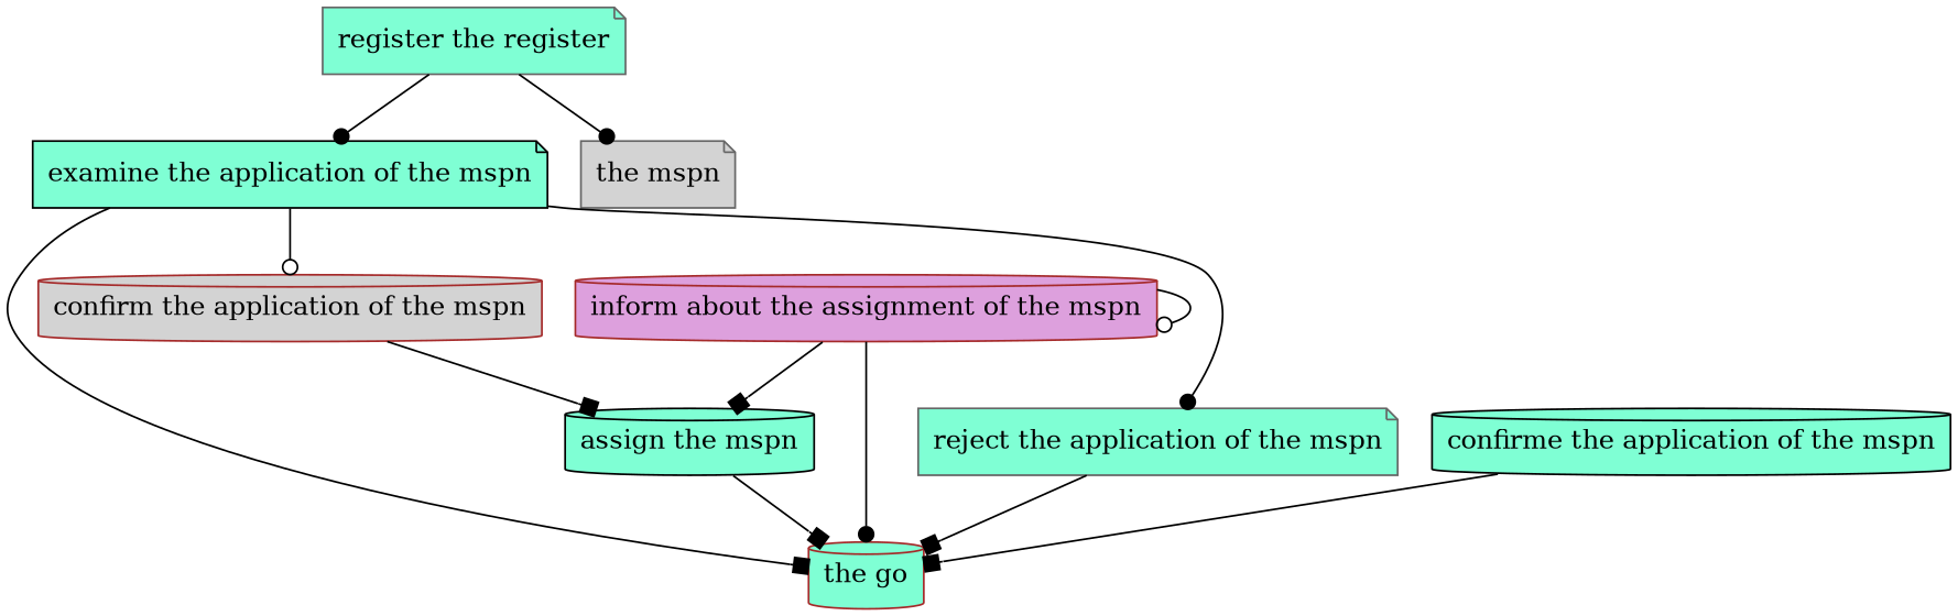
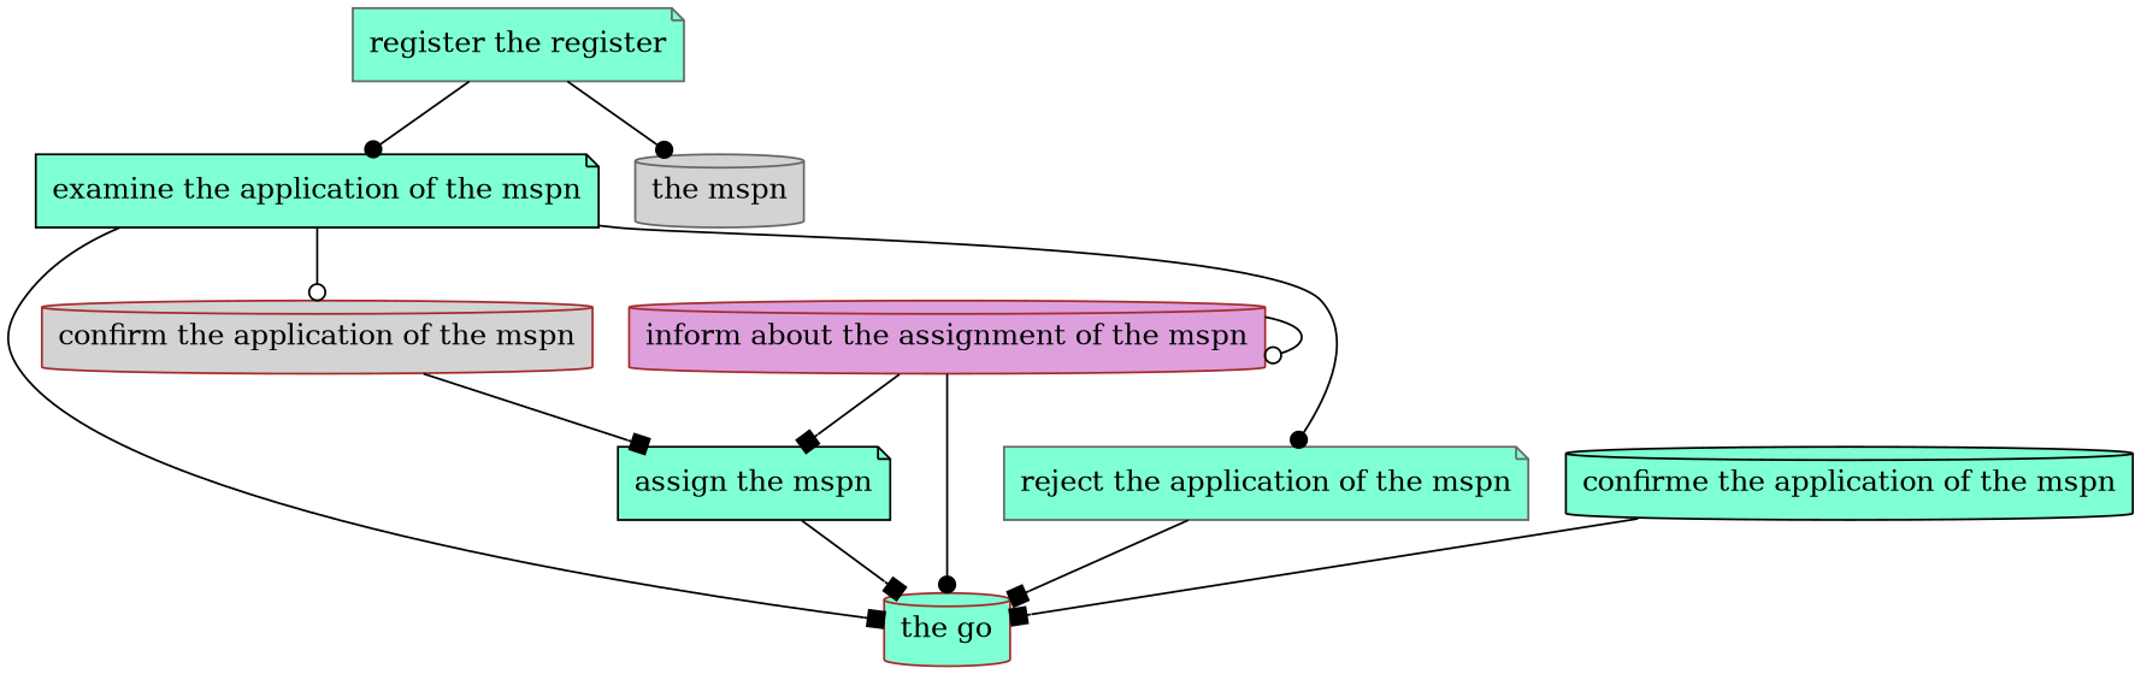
  digraph {
    node [color=gray40 fillcolor=aquamarine shape=cylinder style=filled]
    edge [arrowhead=box attrs="{'type': 'flow', 'label': 'flow'}"]
    n1 [attrs="{'type': 'Activity', 'label': 'register the measurement'}" label="register the register" shape=note]
    "examine the application of the mspn" [attrs="{'type': 'Activity', 'label': 'examine the application of the mspn'}" color=black shape=note]
-   "the mspn" [attrs="{'type': 'Actor', 'label': 'the mspn'}" fillcolor=lightgrey shape=note]
+   "the mspn" [attrs="{'type': 'Actor', 'label': 'the mspn'}" fillcolor=lightgrey]
    "reject the application of the mspn" [attrs="{'type': 'Activity', 'label': 'reject the application of the mspn'}" shape=note]
    "confirm the application of the mspn" [attrs="{'type': 'Activity', 'label': 'confirm the application of the mspn'}" color=brown fillcolor=lightgrey]
    "the go" [attrs="{'type': 'Actor', 'label': 'the go'}" color=brown]
-   "assign the mspn" [attrs="{'type': 'Activity', 'label': 'assign the mspn'}" color=black]
+   "assign the mspn" [attrs="{'type': 'Activity', 'label': 'assign the mspn'}" color=black shape=note]
    "inform about the assignment of the mspn" [attrs="{'type': 'Activity', 'label': 'inform about the assignment of the mspn'}" color=brown fillcolor=plum]
    "confirme the application of the mspn" [attrs="{'type': 'Activity', 'label': 'confirme the application of the mspn'}" color=black]
    n1 -> "examine the application of the mspn" [arrowhead=dot]
    n1 -> "the mspn" [arrowhead=dot attrs="{'type': 'actor performer', 'label': 'actor performer'}"]
    "examine the application of the mspn" -> "reject the application of the mspn" [arrowhead=dot]
    "examine the application of the mspn" -> "confirm the application of the mspn" [arrowhead=odot]
    "examine the application of the mspn" -> "the go" [attrs="{'type': 'actor performer', 'label': 'actor performer'}"]
    "reject the application of the mspn" -> "the go" [attrs="{'type': 'actor performer', 'label': 'actor performer'}"]
    "confirm the application of the mspn" -> "assign the mspn"
    "assign the mspn" -> "the go" [attrs="{'type': 'actor performer', 'label': 'actor performer'}"]
    "inform about the assignment of the mspn" -> "the go" [arrowhead=dot attrs="{'type': 'actor performer', 'label': 'actor performer'}"]
    "inform about the assignment of the mspn" -> "assign the mspn"
    "inform about the assignment of the mspn" -> "inform about the assignment of the mspn" [arrowhead=odot]
    "confirme the application of the mspn" -> "the go" [attrs="{'type': 'actor performer', 'label': 'actor performer'}"]
  }
